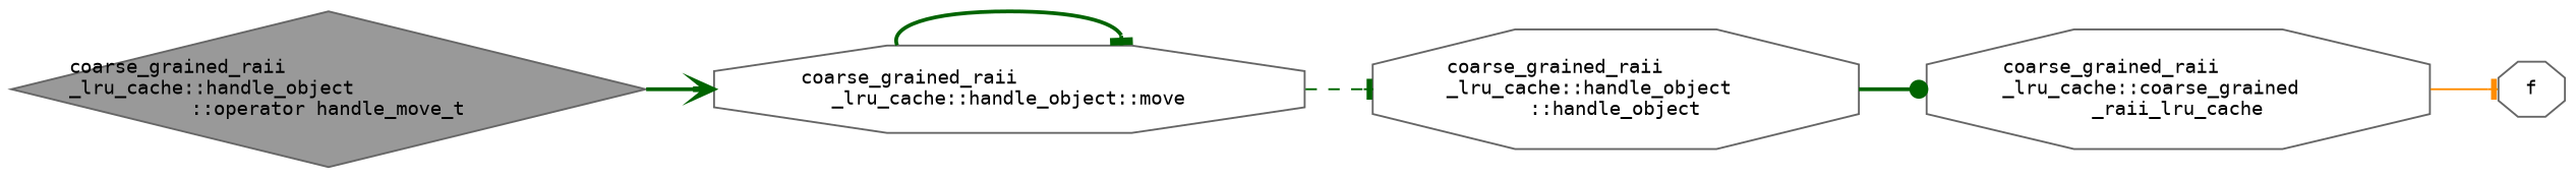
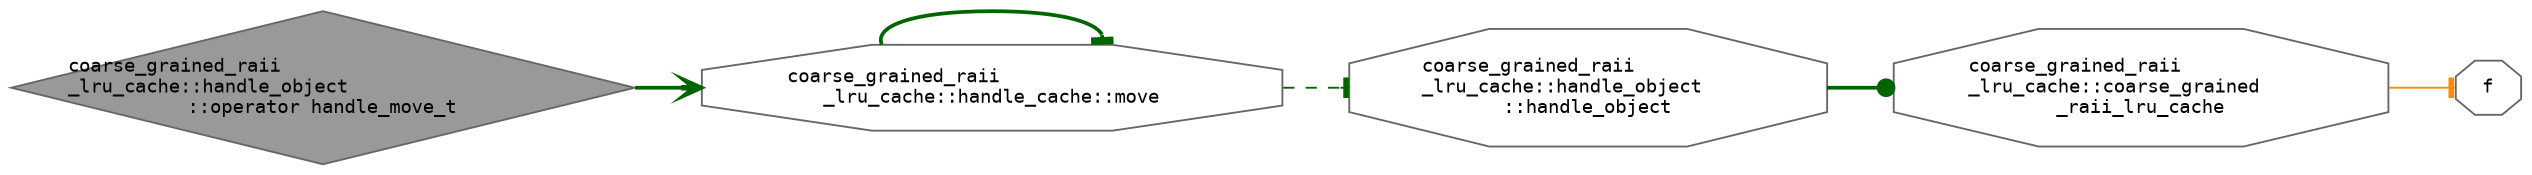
  digraph {
    rankdir=LR
    fontname="DejaVu Sans Mono"
    node [color=grey40 fillcolor=white fontname="DejaVu Sans Mono" fontsize=10 shape=octagon style=filled]
    edge [color=darkgreen fontname="DejaVu Sans Mono" fontsize=10 labelfontname=Helvetica labelfontsize=10 style=bold arrowhead=tee]
    n1 [color=gray40 fillcolor=grey60 fontcolor=black height=0.2 label="coarse_grained_raii\l_lru_cache::handle_object\l::operator handle_move_t" shape=diamond width=0.4]
-   n2 [height=0.2 label="coarse_grained_raii\l_lru_cache::handle_object::move" width=0.4]
+   n2 [height=0.2 label="coarse_grained_raii\l_lru_cache::handle_cache::move" width=0.4]
    n3 [height=0.2 label="coarse_grained_raii\l_lru_cache::handle_object\l::handle_object" width=0.4]
    n4 [height=0.2 label="coarse_grained_raii\l_lru_cache::coarse_grained\l_raii_lru_cache" width=0.4]
    n5 [height=0.2 label=f width=0.4]
    n1 -> n2 [arrowhead=vee]
    n2 -> n2
    n2 -> n3 [style=dashed]
    n3 -> n4 [arrowhead=dot]
    n4 -> n5 [color=darkorange style=solid]
  }
